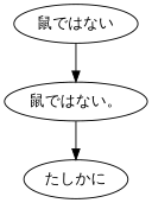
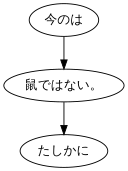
  digraph {
    fontname="JetBrains Mono"
    node [fontname="JetBrains Mono"]
    edge [fontname="JetBrains Mono"]
-   n1 [label="鼠ではない"]
+   n1 [label="今のは"]
    n2 [label="鼠ではない。"]
    n3 [label="たしかに"]
    n1 -> n2
    n2 -> n3
  }
